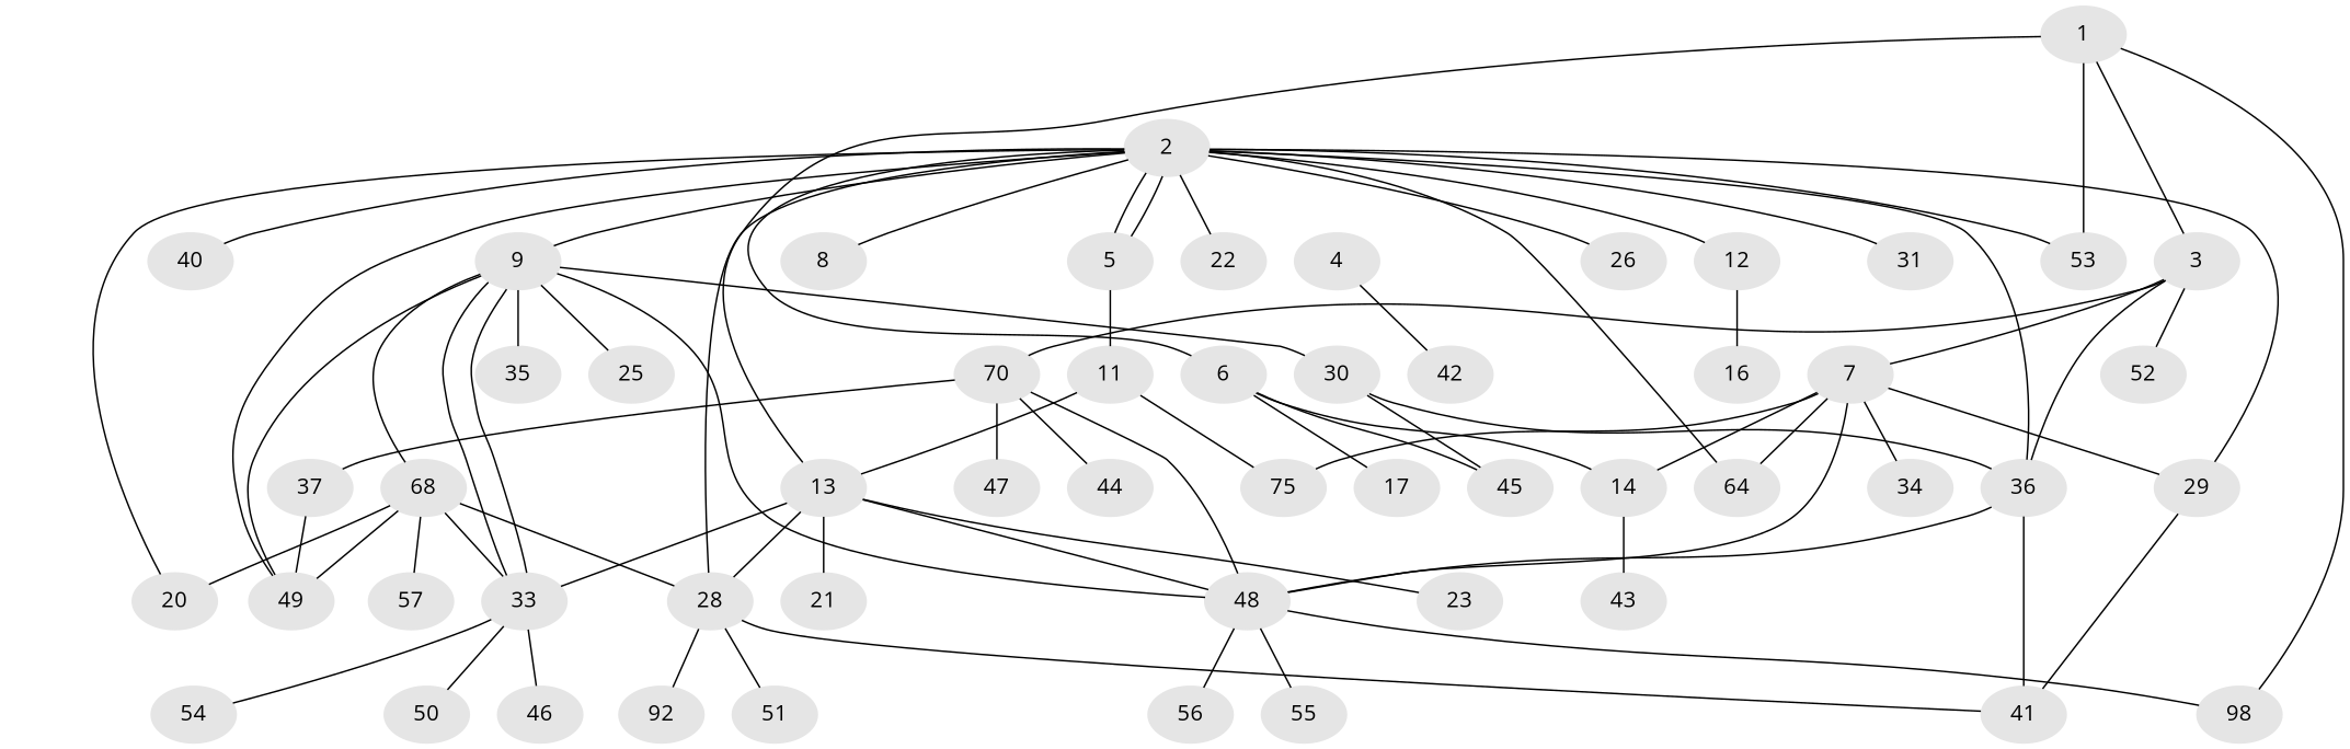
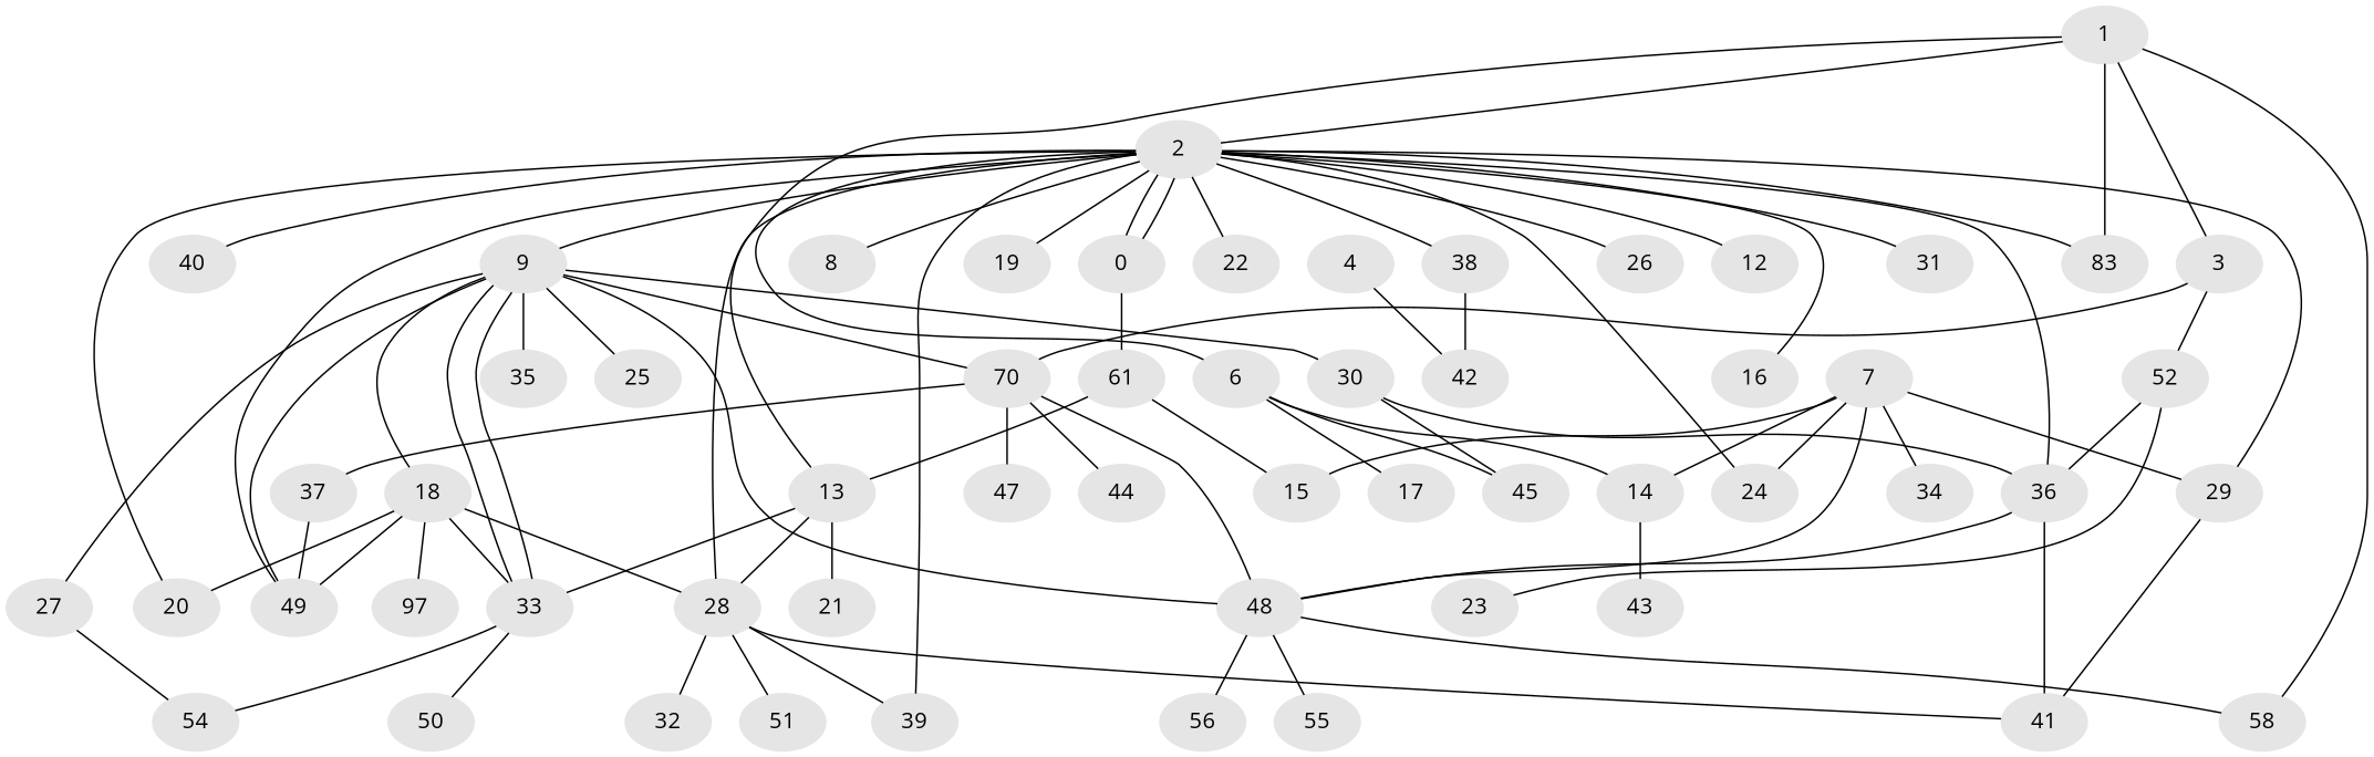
  graph {
    fontname="Open Sans"
    node [color=gray90 fontname="Open Sans" style=filled]
    edge [fontname="Open Sans"]
    1
    2
    3
    13
-   53
-   58 [label=98]
-   5
+   53 [label=83]
+   58
+   5 [label=0]
    6
    8
    9
    12
    16
+   19
    20
    22
-   24 [label=64]
+   24
    26
    28
    29
    31
    36
+   38
+   39
    40
    49
    7
    n27 [label=70]
    52
    48
    33
    21
    23
-   11
+   11 [label=61]
    14
    17
    45
-   18 [label=68]
+   18
    25
+   27
    30
    35
-   32 [label=92]
+   32
    51
    41
    42
    4
    34
-   15 [label=75]
+   15
    37
    44
    47
    43
    55
    56
-   57
+   57 [label=97]
    54
-   46
    50
+   1 -- 2
    1 -- 3
    1 -- 13
    1 -- 53
    1 -- 58
    2 -- 53
    2 -- 5
    2 -- 5
    2 -- 6
    2 -- 8
    2 -- 9
    2 -- 12
-   12 -- 16
+   2 -- 16
+   2 -- 19
    2 -- 20
    2 -- 22
    2 -- 24
    2 -- 26
    2 -- 28
    2 -- 29
    2 -- 31
    2 -- 36
+   2 -- 38
+   2 -- 39
    2 -- 40
    2 -- 49
-   3 -- 36
-   3 -- 7
+   52 -- 36
    3 -- n27
    3 -- 52
    13 -- 28
-   13 -- 48
    13 -- 33
    13 -- 21
-   13 -- 23
+   52 -- 23
    5 -- 11
    6 -- 14
    6 -- 17
    6 -- 45
    9 -- 49
+   9 -- n27
    9 -- 48
    9 -- 33
    9 -- 33
    9 -- 18
    9 -- 25
+   9 -- 27
    9 -- 30
    9 -- 35
+   28 -- 39
    28 -- 32
    28 -- 51
    28 -- 41
    29 -- 41
    36 -- 48
    36 -- 41
+   38 -- 42
    7 -- 24
    7 -- 29
    7 -- 48
    7 -- 14
    7 -- 34
    7 -- 15
    n27 -- 48
    n27 -- 37
    n27 -- 44
    n27 -- 47
    48 -- 58
    48 -- 55
    48 -- 56
    33 -- 54
-   33 -- 46
    33 -- 50
    11 -- 13
    11 -- 15
    14 -- 43
    18 -- 20
    18 -- 28
    18 -- 49
    18 -- 33
    18 -- 57
+   27 -- 54
    30 -- 36
    30 -- 45
    4 -- 42
    37 -- 49
  }
